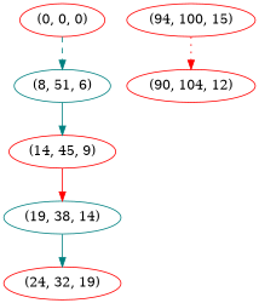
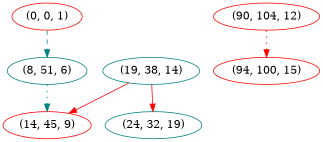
  digraph {
    node [color=red]
    edge [color=red style=dotted]
    "(8, 51, 6)" [color=teal]
-   "(0, 0, 0)"
+   "(0, 0, 0)" [label="(0, 0, 1)"]
    "(14, 45, 9)"
    "(19, 38, 14)" [color=teal]
-   "(24, 32, 19)"
+   "(24, 32, 19)" [color=teal]
    "(90, 104, 12)"
    "(94, 100, 15)"
-   "(8, 51, 6)" -> "(14, 45, 9)" [color=teal style=solid]
+   "(8, 51, 6)" -> "(14, 45, 9)" [color=teal]
    "(0, 0, 0)" -> "(8, 51, 6)" [color=teal style=dashed]
-   "(14, 45, 9)" -> "(19, 38, 14)" [style=solid]
-   "(19, 38, 14)" -> "(24, 32, 19)" [color=teal style=solid]
-   "(94, 100, 15)" -> "(90, 104, 12)"
+   "(19, 38, 14)" -> "(14, 45, 9)" [style=solid]
+   "(19, 38, 14)" -> "(24, 32, 19)" [style=solid]
+   "(90, 104, 12)" -> "(94, 100, 15)"
  }
